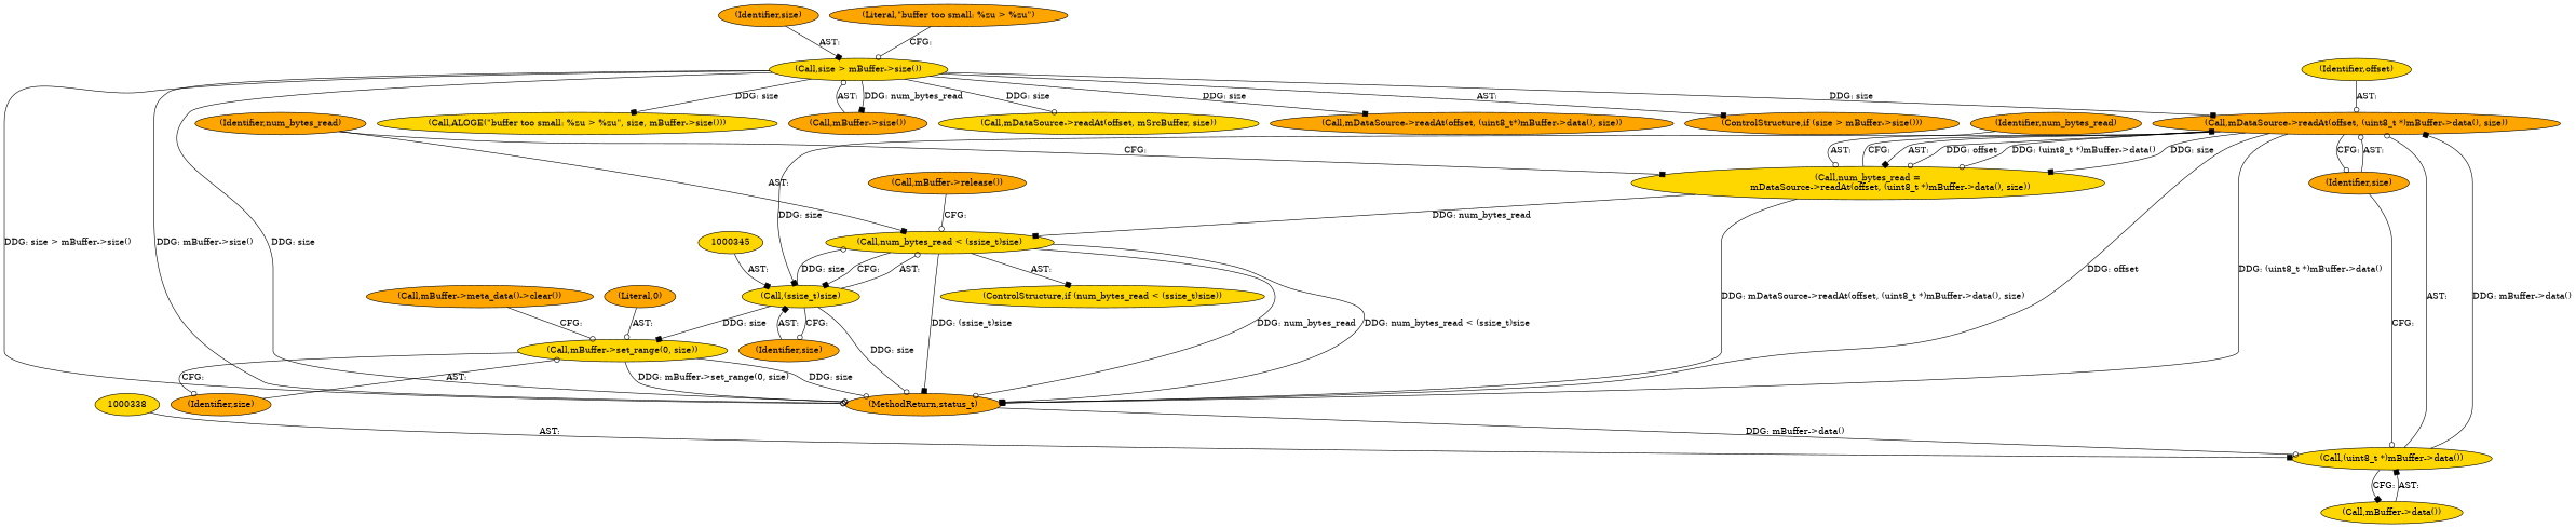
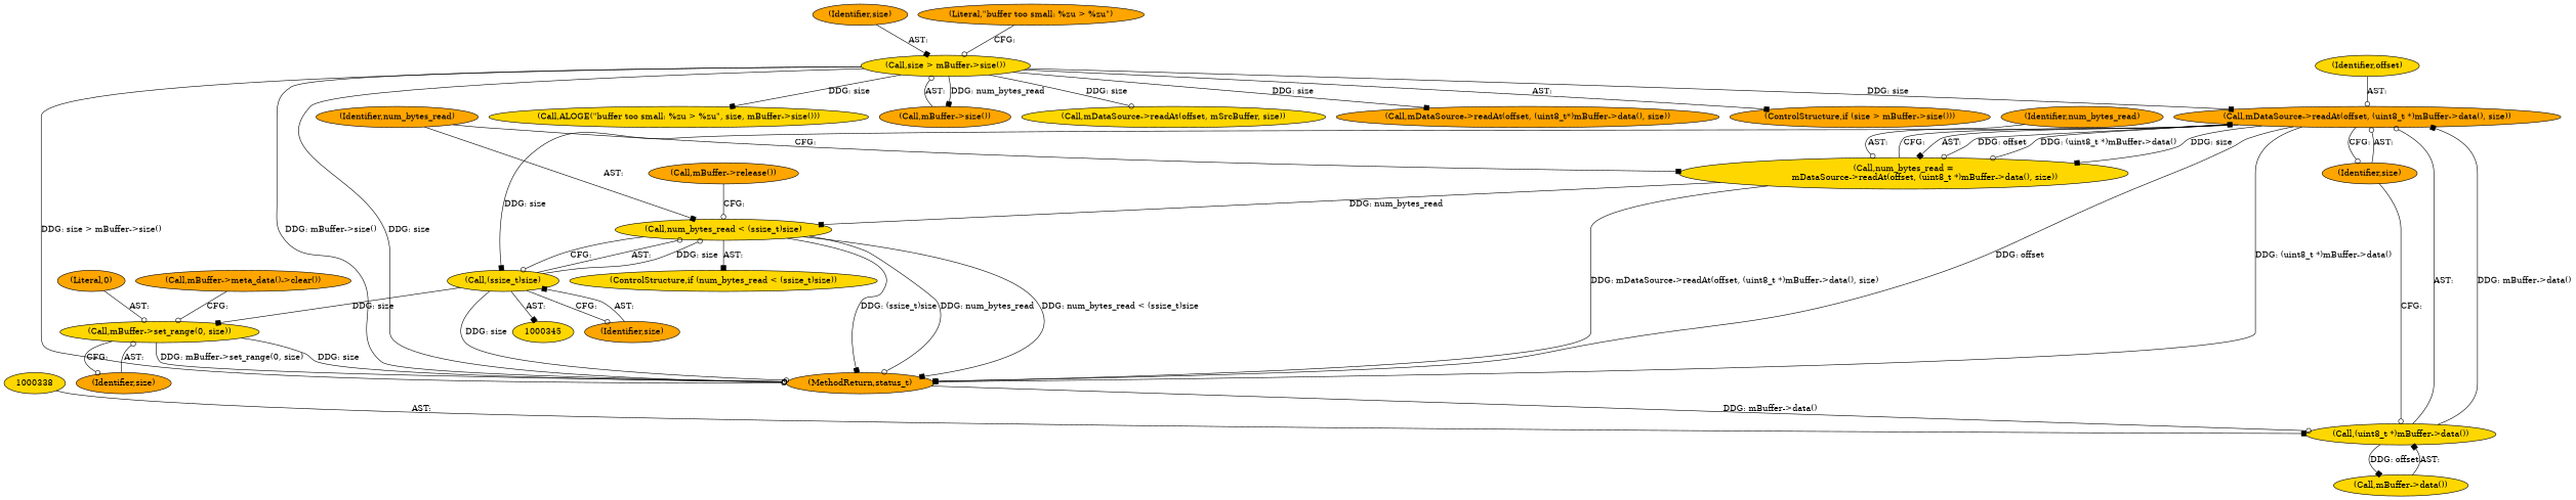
  digraph {
    node [fillcolor=orange style=filled]
    edge [arrowhead=odot]
    n1 [label="(Call,mDataSource->readAt(offset, (uint8_t *)mBuffer->data(), size))"]
    n2 [fillcolor=gold label="(Call,num_bytes_read =\n                mDataSource->readAt(offset, (uint8_t *)mBuffer->data(), size))"]
    n3 [fillcolor=gold label="(Call,(ssize_t)size)"]
    n4 [label="(MethodReturn,status_t)"]
    n5 [label="(Identifier,size)"]
    n6 [fillcolor=gold label="(Call,num_bytes_read < (ssize_t)size)"]
    n7 [fillcolor=gold label="(Call,mBuffer->set_range(0, size))"]
    n8 [label="(Identifier,size)"]
    n9 [fillcolor=gold label="(Call,(uint8_t *)mBuffer->data())"]
    n10 [fillcolor=gold label="(Call,mBuffer->data())"]
    n11 [fillcolor=gold label="(Call,size > mBuffer->size())"]
    n12 [fillcolor=gold label="(Call,ALOGE(\"buffer too small: %zu > %zu\", size, mBuffer->size()))"]
    n13 [label="(Call,mBuffer->size())"]
    n14 [fillcolor=gold label="(Call,mDataSource->readAt(offset, mSrcBuffer, size))"]
    n15 [label="(Call,mDataSource->readAt(offset, (uint8_t*)mBuffer->data(), size))"]
    n16 [label="(ControlStructure,if (size > mBuffer->size()))"]
    n17 [fillcolor=gold label="(ControlStructure,if (num_bytes_read < (ssize_t)size))"]
    n18 [label="(Identifier,size)"]
    n19 [label="(Call,mBuffer->release())"]
    n20 [label="(Identifier,size)"]
    n21 [label="(Literal,\"buffer too small: %zu > %zu\")"]
    n22 [label="(Identifier,num_bytes_read)"]
    n23 [fillcolor=gold label="(Identifier,offset)"]
    n24 [label="(Literal,0)"]
    n25 [label="(Call,mBuffer->meta_data()->clear())"]
    n26 [label="(Identifier,num_bytes_read)"]
    1000338 [fillcolor=gold]
    1000345 [fillcolor=gold]
    n1 -> n2 [arrowhead=box label="AST: "]
    n1 -> n2 [label="DDG: offset"]
    n1 -> n2 [label="DDG: (uint8_t *)mBuffer->data()"]
    n1 -> n2 [arrowhead=box label="DDG: size"]
    n1 -> n3 [arrowhead=box label="DDG: size"]
    n1 -> n4 [arrowhead=box label="DDG: offset"]
    n1 -> n4 [label="DDG: (uint8_t *)mBuffer->data()"]
    n1 -> n5 [label="CFG: "]
    n2 -> n1 [arrowhead=box label="CFG: "]
    n2 -> n4 [arrowhead=box label="DDG: mDataSource->readAt(offset, (uint8_t *)mBuffer->data(), size)"]
    n2 -> n6 [arrowhead=box label="DDG: num_bytes_read"]
    n3 -> n4 [label="DDG: size"]
    n3 -> n6 [label="AST: "]
    n3 -> n6 [label="DDG: size"]
    n3 -> n7 [arrowhead=box label="DDG: size"]
    n3 -> n8 [label="CFG: "]
    n4 -> n9 [label="DDG: mBuffer->data()"]
    n5 -> n1 [label="AST: "]
    n5 -> n9 [label="CFG: "]
-   n6 -> n3 [arrowhead=box label="CFG: "]
+   n6 -> n3 [label="CFG: "]
    n6 -> n4 [arrowhead=box label="DDG: (ssize_t)size"]
    n6 -> n4 [label="DDG: num_bytes_read"]
    n6 -> n4 [arrowhead=box label="DDG: num_bytes_read < (ssize_t)size"]
    n6 -> n17 [arrowhead=box label="AST: "]
    n7 -> n4 [label="DDG: mBuffer->set_range(0, size)"]
    n7 -> n4 [label="DDG: size"]
    n7 -> n18 [label="CFG: "]
    n8 -> n3 [arrowhead=box label="AST: "]
    n9 -> n1 [label="AST: "]
    n9 -> n1 [arrowhead=box label="DDG: mBuffer->data()"]
-   n9 -> n10 [arrowhead=box label="CFG: "]
+   n9 -> n10 [arrowhead=box label="DDG: offset"]
    n10 -> n9 [arrowhead=box label="AST: "]
    n11 -> n1 [arrowhead=box label="DDG: size"]
    n11 -> n4 [label="DDG: size > mBuffer->size()"]
    n11 -> n4 [label="DDG: mBuffer->size()"]
    n11 -> n4 [label="DDG: size"]
    n11 -> n12 [arrowhead=box label="DDG: size"]
    n11 -> n13 [arrowhead=box label="DDG: num_bytes_read"]
    n11 -> n14 [label="DDG: size"]
    n11 -> n15 [arrowhead=box label="DDG: size"]
    n11 -> n16 [arrowhead=box label="AST: "]
    n13 -> n11 [label="AST: "]
    n18 -> n7 [label="AST: "]
    n19 -> n6 [label="CFG: "]
    n20 -> n11 [arrowhead=box label="AST: "]
    n21 -> n11 [label="CFG: "]
    n22 -> n2 [arrowhead=box label="CFG: "]
    n22 -> n6 [arrowhead=box label="AST: "]
    n23 -> n1 [label="AST: "]
    n24 -> n7 [label="AST: "]
    n25 -> n7 [label="CFG: "]
    n26 -> n2 [label="AST: "]
    1000338 -> n9 [arrowhead=box label="AST: "]
-   1000345 -> n3 [arrowhead=box label="AST: "]
+   n3 -> 1000345 [arrowhead=box label="AST: "]
  }
